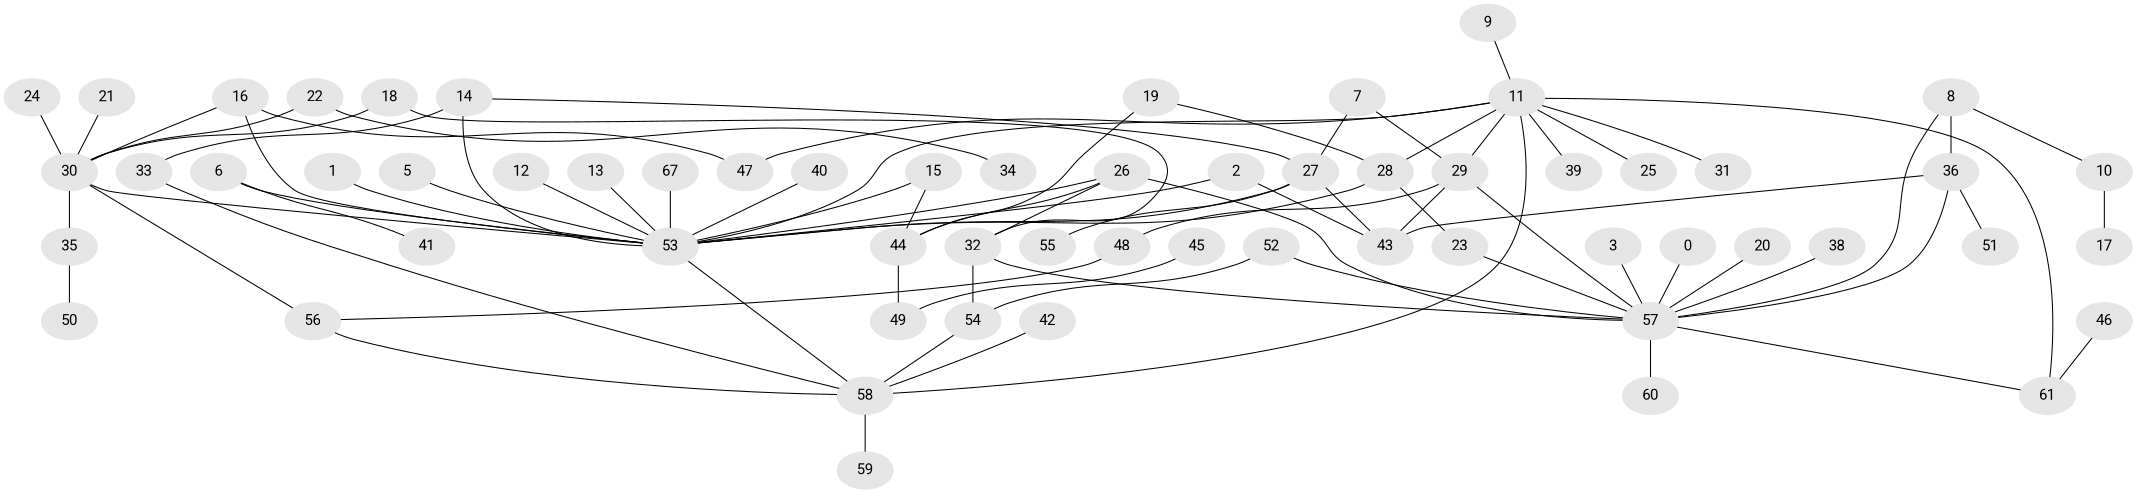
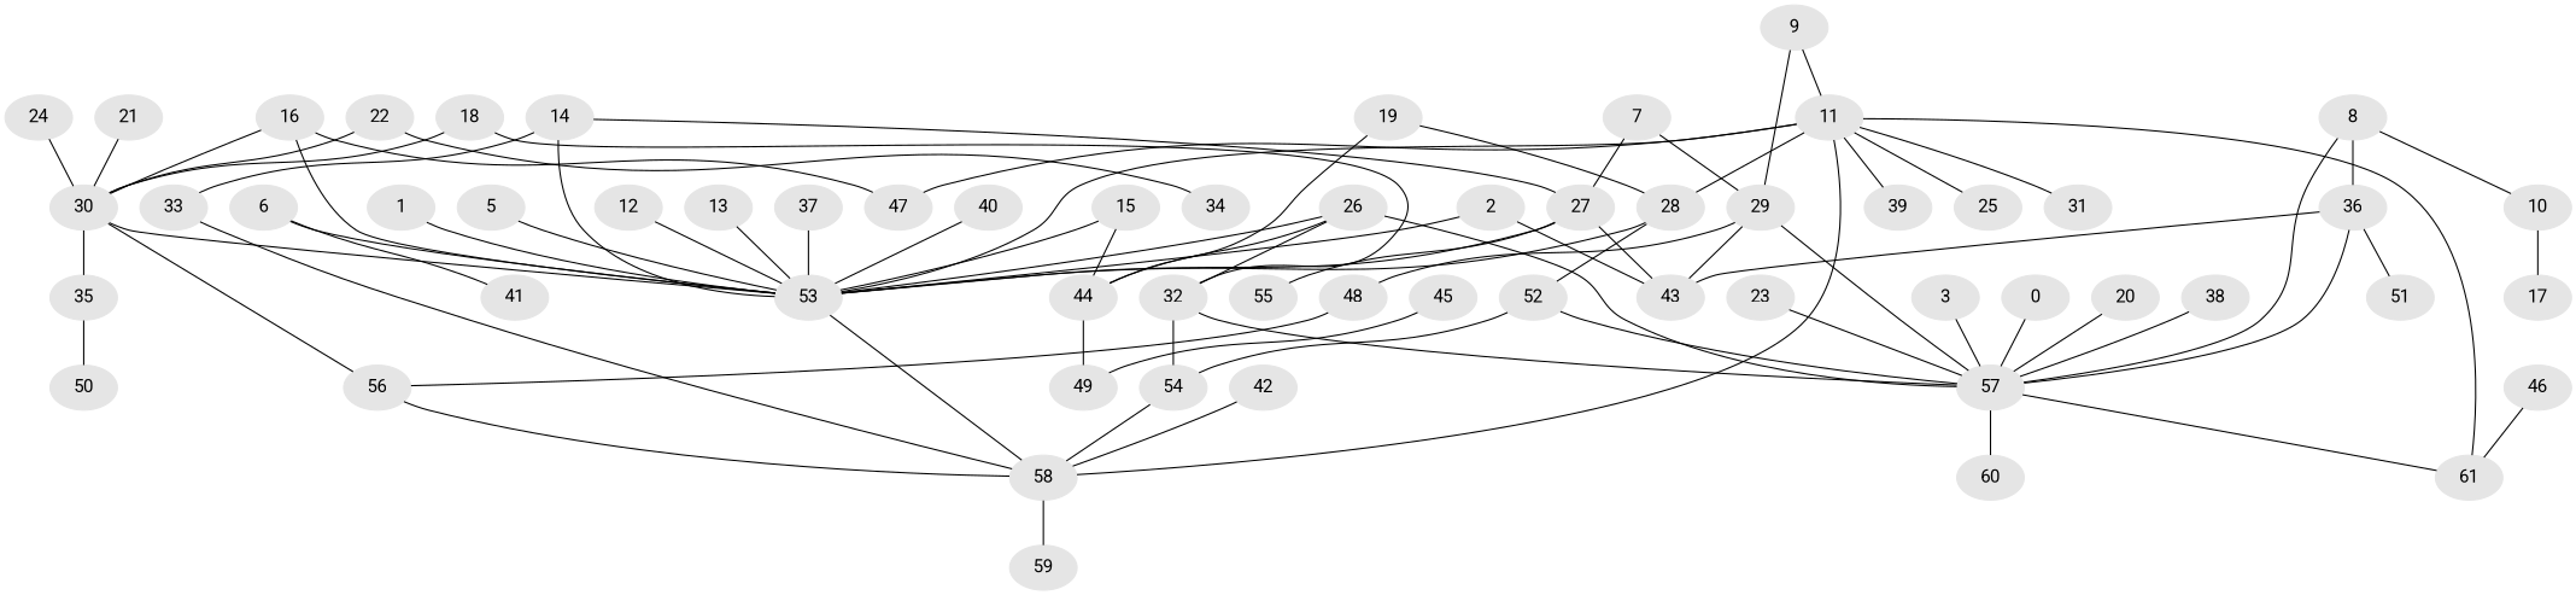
  graph {
    fontname=Roboto
    node [color=gray90 fontname=Roboto style=filled]
    edge [fontname=Roboto weight=1.0]
    1
    53
    58
    2
    43
    3
    57
    61
    60
    n10 [label=0]
    5
    6
    41
    7
    27
    29
    55
    48
    8
    10
    36
    17
    51
    9
    11
    25
    28
    31
    39
    47
    52
    59
    12
    13
    14
    33
    15
    44
    49
    16
    30
    35
    56
    18
    32
    54
    19
    20
    21
    22
    34
    23
    24
    26
    50
-   37 [label=67]
+   37
    38
    40
    42
    45
    46
    1 -- 53
    53 -- 58
    58 -- 59
    2 -- 53
    2 -- 43
    3 -- 57
    57 -- 61
    57 -- 60
    n10 -- 57
    5 -- 53
    6 -- 53
    6 -- 41
    7 -- 27
    7 -- 29
    27 -- 53
    27 -- 43
    27 -- 55
    29 -- 43
    29 -- 57
    29 -- 48
    48 -- 56
    8 -- 57
    8 -- 10
    8 -- 36
    10 -- 17
    36 -- 43
    36 -- 57
    36 -- 51
    9 -- 11
    11 -- 53
    11 -- 58
    11 -- 61
-   11 -- 29
+   9 -- 29
    11 -- 25
    11 -- 28
    11 -- 31
    11 -- 39
    11 -- 47
    28 -- 53
-   28 -- 23
+   28 -- 52
    52 -- 57
    52 -- 54
    12 -- 53
    13 -- 53
    14 -- 53
    14 -- 27
    14 -- 33 [weight=2.0]
    33 -- 58
    15 -- 53
    15 -- 44
    44 -- 49
    16 -- 53
    16 -- 47
    16 -- 30
    30 -- 53
    30 -- 35
    30 -- 56
    35 -- 50
    56 -- 58
    18 -- 30
    18 -- 32
    32 -- 57
    32 -- 54
    54 -- 58
    19 -- 28
    19 -- 44
    20 -- 57
    21 -- 30
    22 -- 30
    22 -- 34
    23 -- 57
    24 -- 30
    26 -- 53
    26 -- 57
    26 -- 44
    26 -- 32
    37 -- 53
    38 -- 57
    40 -- 53
    42 -- 58
    45 -- 49
    46 -- 61
  }
